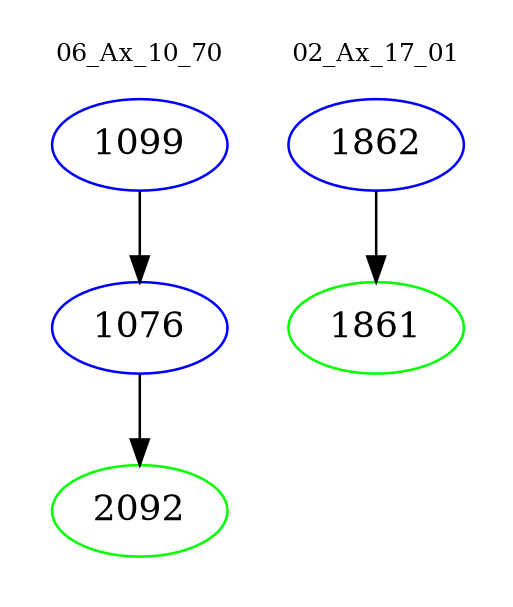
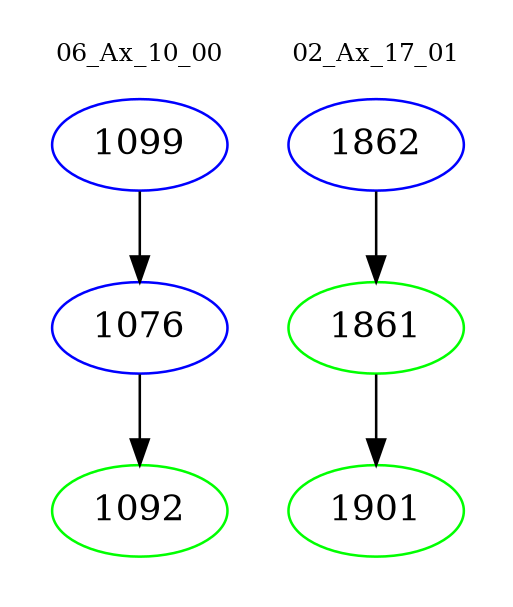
  digraph {
    node [color=blue]
    edge [color=black]
    n1 [label=1099]
    n2 [label=1076]
-   n3 [color=green label=2092]
+   n3 [color=green label=1092]
    n4 [label=1862]
    n5 [color=green label=1861]
+   n6 [color=green label=1901]
    subgraph cluster_1 {
      color=white
      fontsize=10
-     label="06_Ax_10_70"
+     label="06_Ax_10_00"
      n1
      n2
      n3
    }
    subgraph cluster_2 {
      color=white
      fontsize=10
      label="02_Ax_17_01"
      n4
      n5
+     n6
    }
    n1 -> n2
    n2 -> n3
    n4 -> n5
+   n5 -> n6
  }
